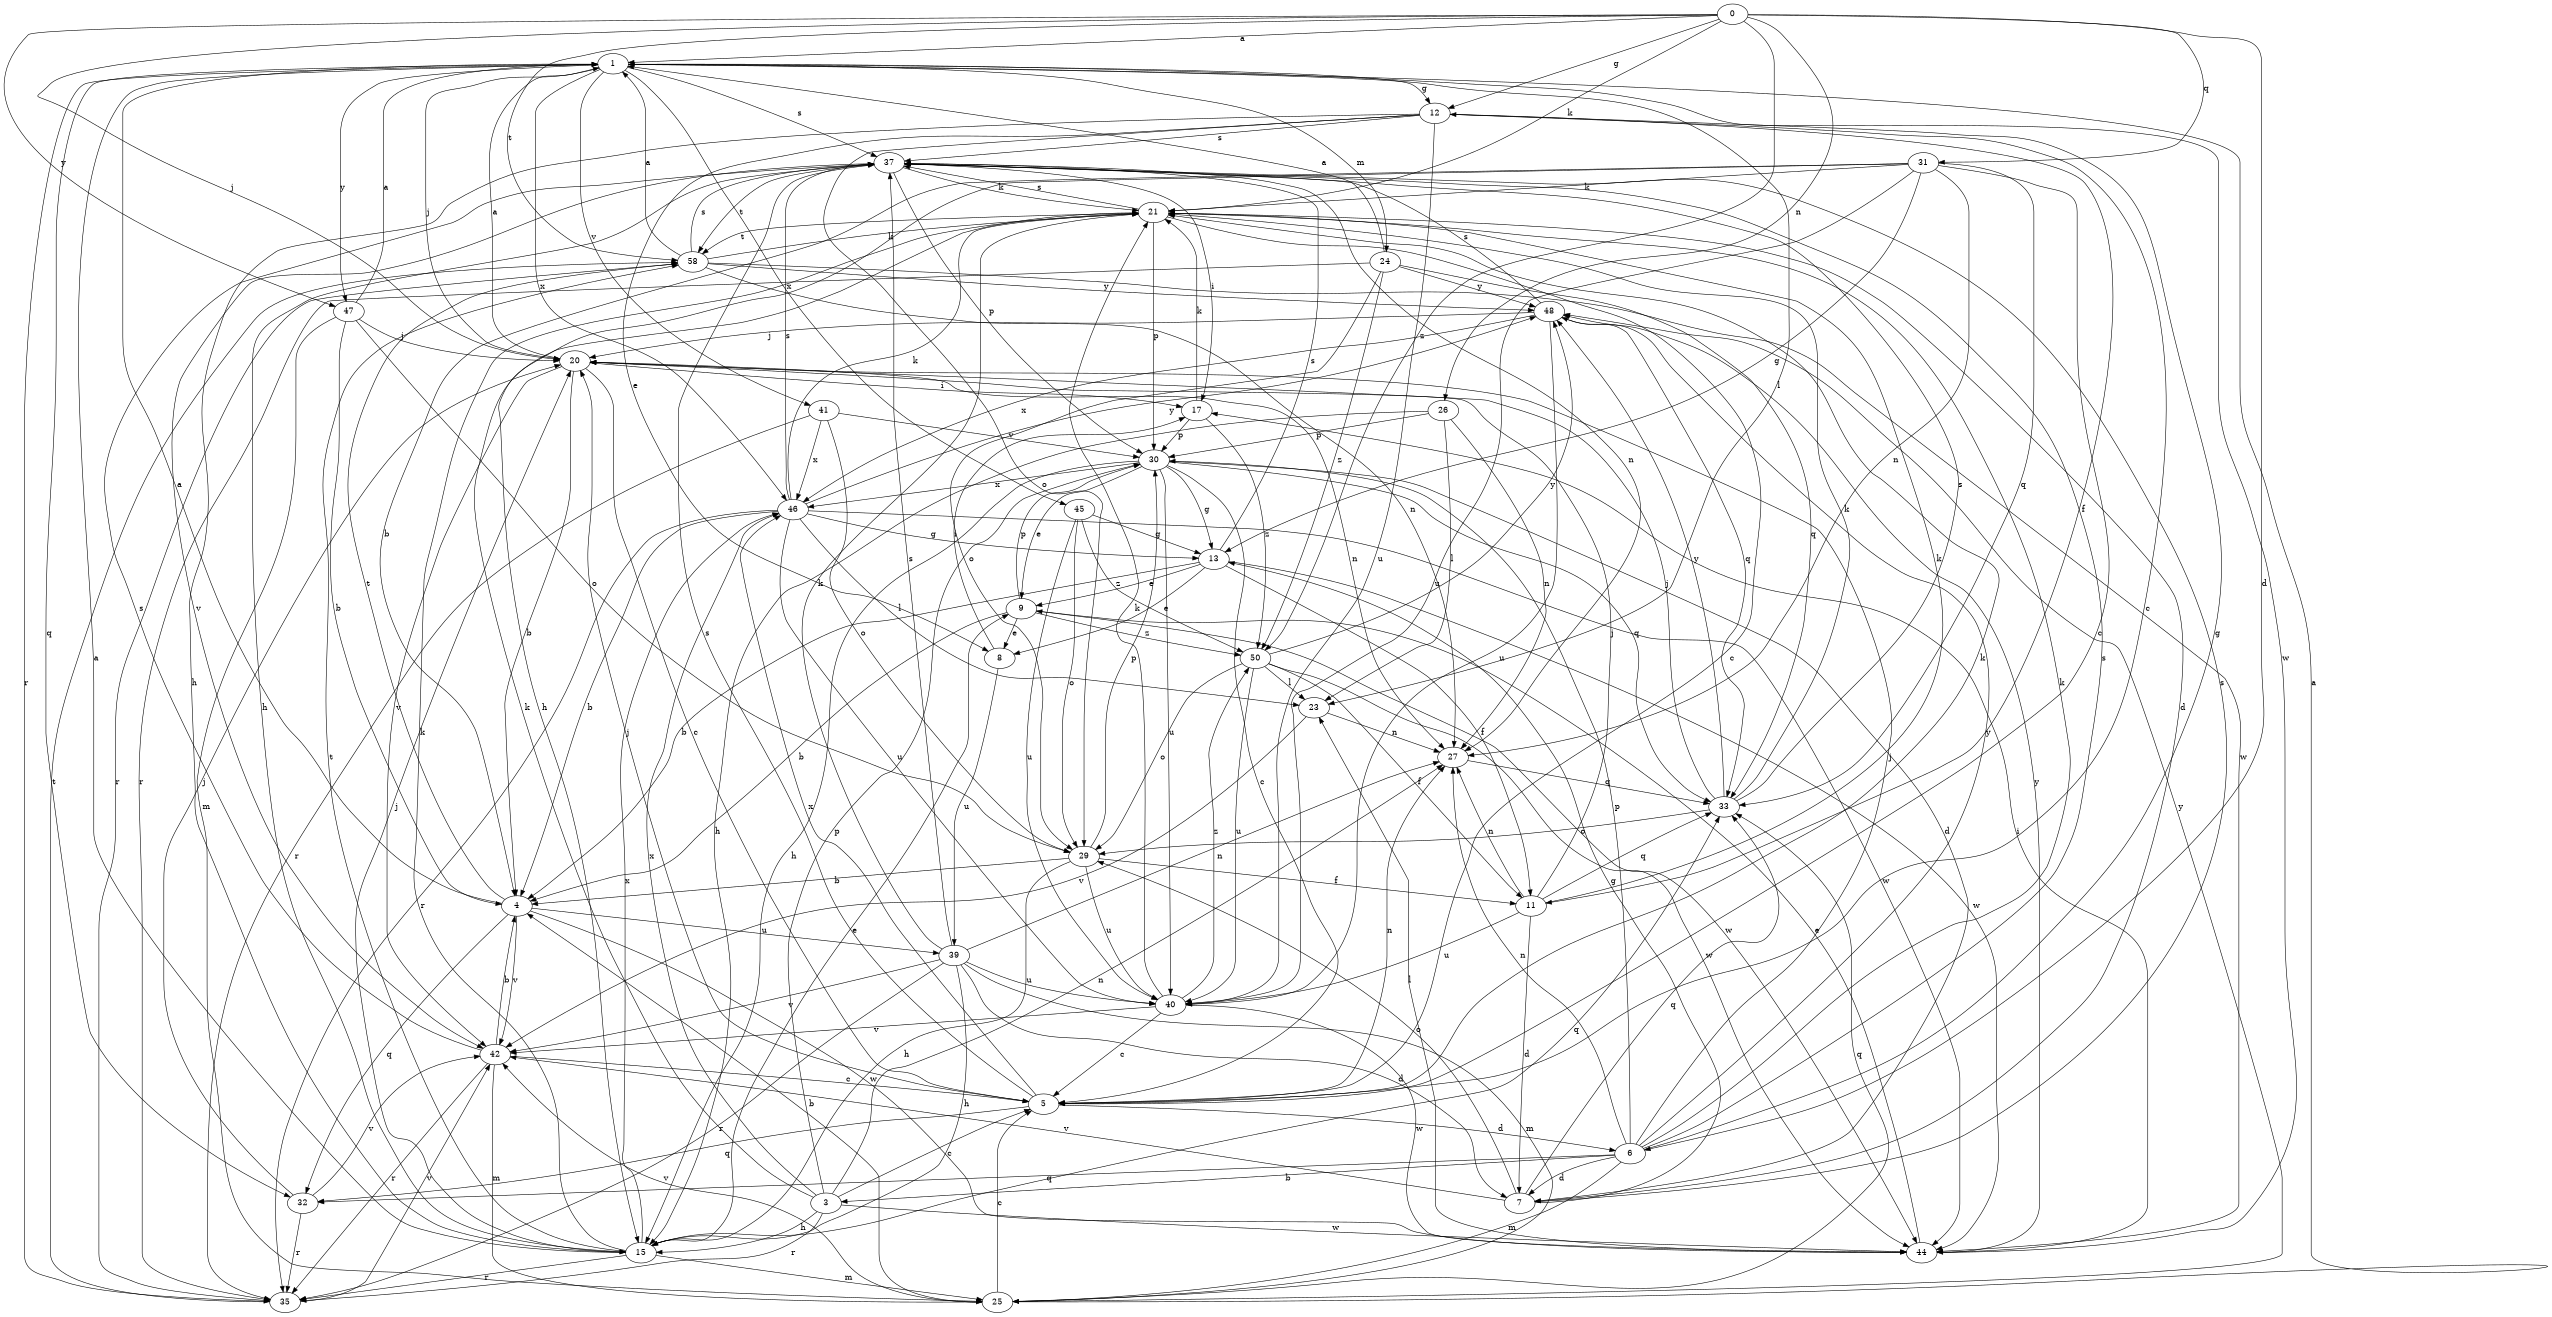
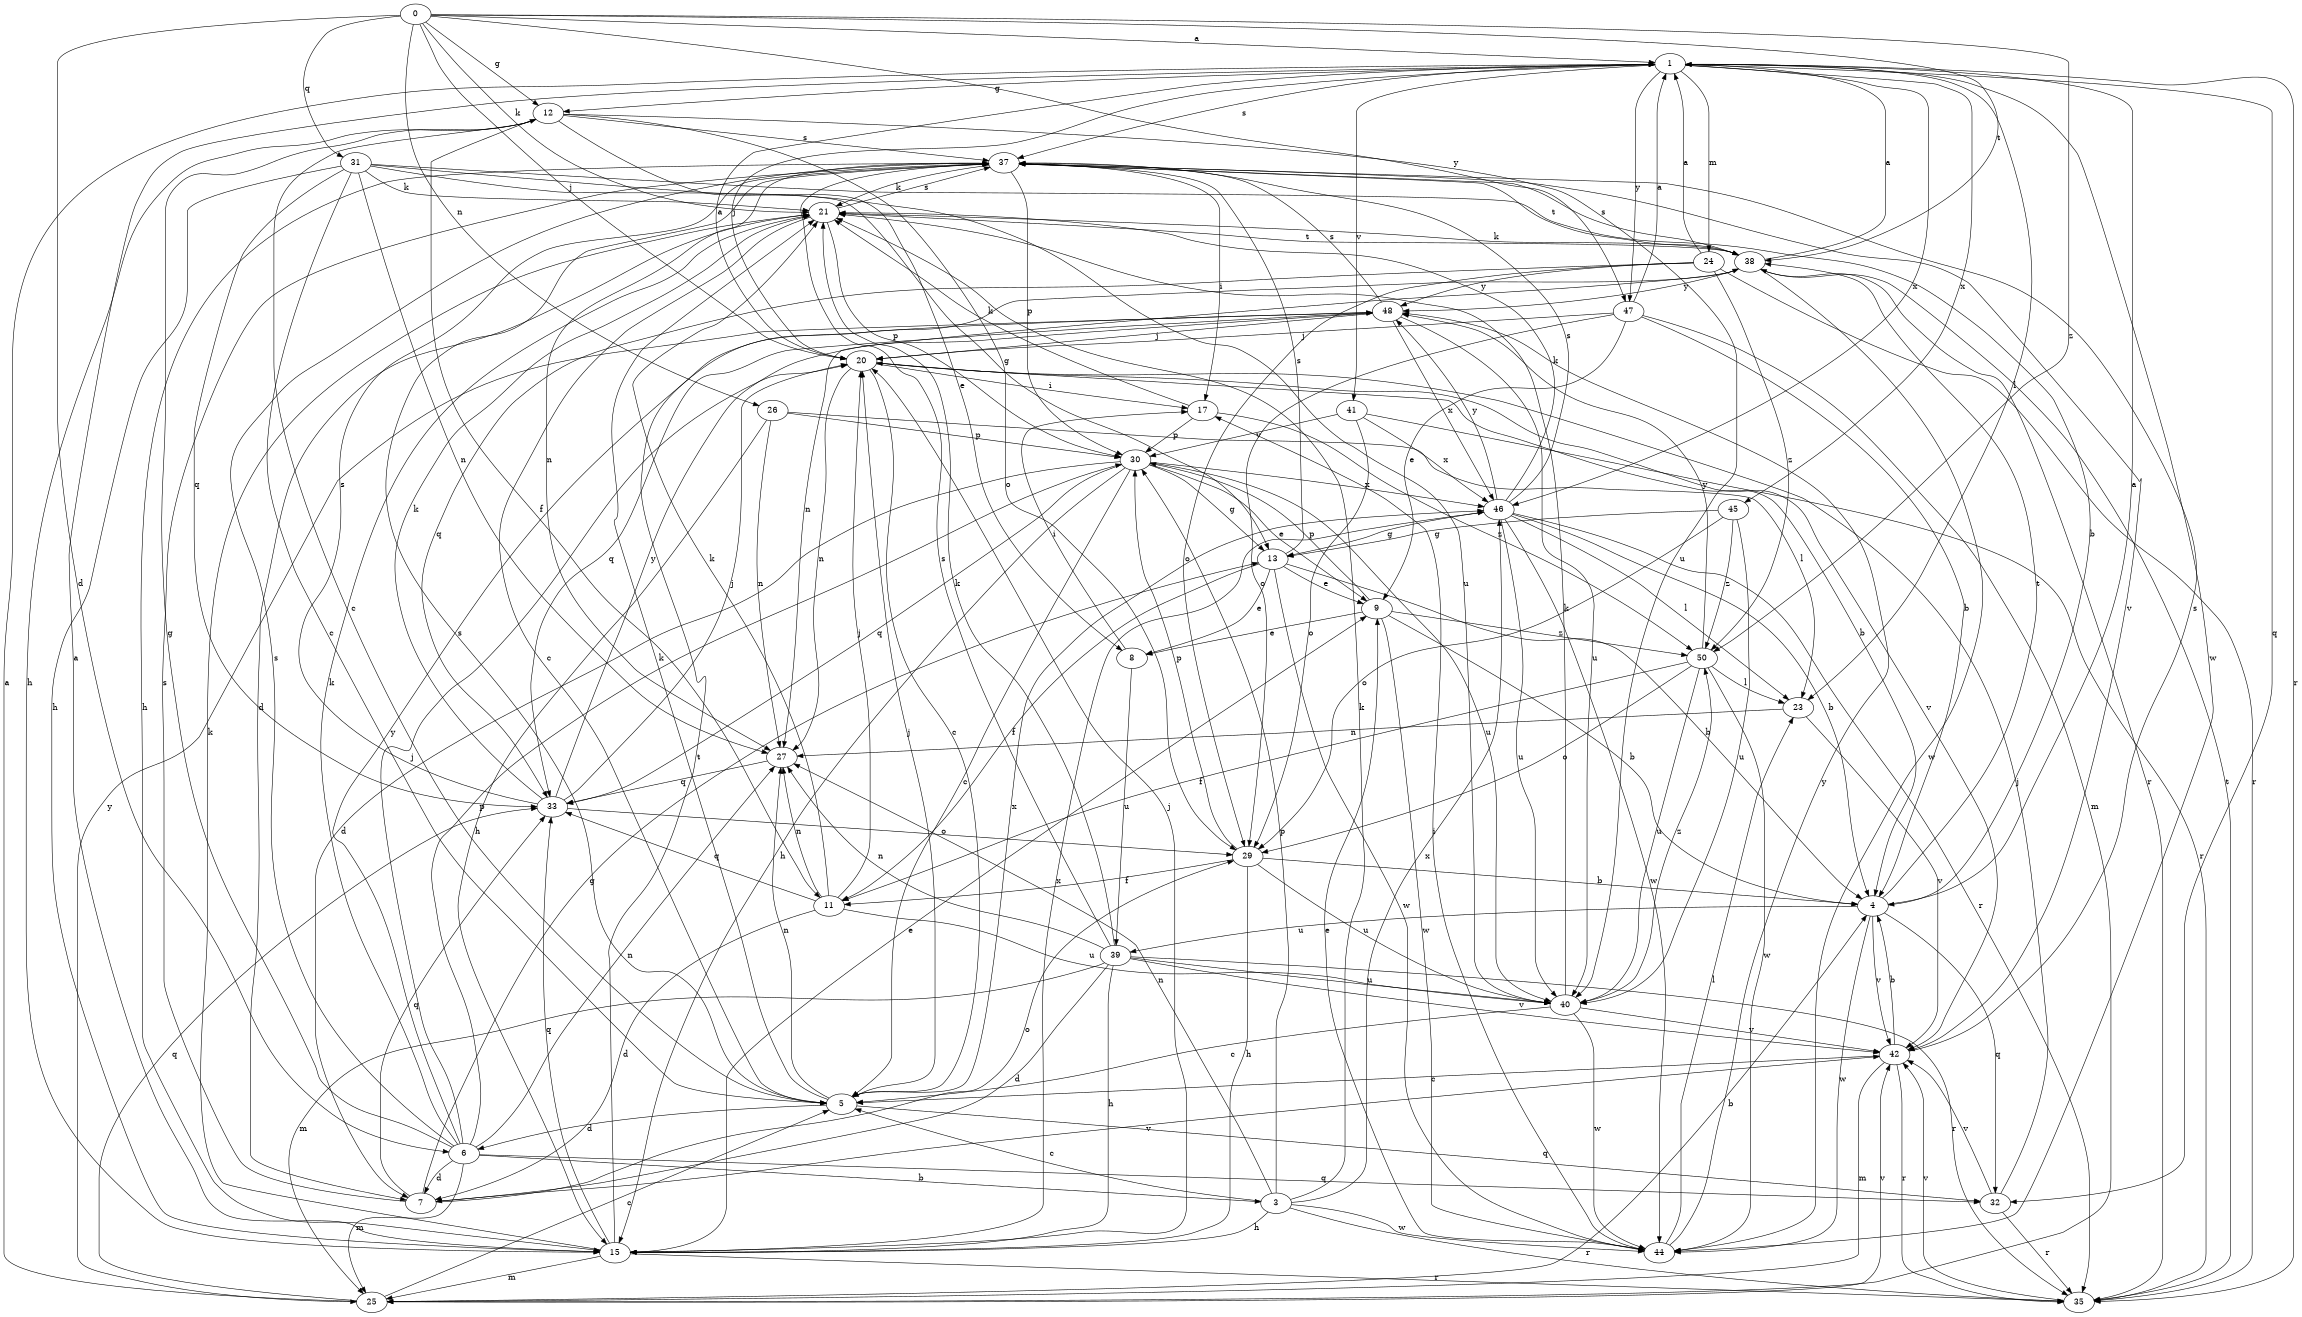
  strict digraph {
    0
    1
    6
    12
    20
    21
    26
    31
-   38 [label=58]
+   38
    47
    50
    23
    24
    32
    35
    37
    41
    44
    45
    46
    3
    27
    30
    7
    25
    48
    5
    15
    29
    8
    11
    40
    4
    42
    17
    13
    33
    9
    39
    0 -> 1 [label=a]
    0 -> 6 [label=d]
    0 -> 12 [label=g]
    0 -> 20 [label=j]
    0 -> 21 [label=k]
    0 -> 26 [label=n]
    0 -> 31 [label=q]
    0 -> 38 [label=t]
    0 -> 47 [label=y]
    0 -> 50 [label=z]
    1 -> 12 [label=g]
    1 -> 20 [label=j]
    1 -> 47 [label=y]
    1 -> 23 [label=l]
    1 -> 24 [label=m]
    1 -> 32 [label=q]
    1 -> 35 [label=r]
    1 -> 37 [label=s]
    1 -> 41 [label=v]
    1 -> 44 [label=w]
    1 -> 45 [label=x]
    1 -> 46 [label=x]
    6 -> 12 [label=g]
    6 -> 20 [label=j]
    6 -> 21 [label=k]
    6 -> 32 [label=q]
    6 -> 37 [label=s]
    6 -> 3 [label=b]
    6 -> 27 [label=n]
    6 -> 30 [label=p]
    6 -> 7 [label=d]
    6 -> 25 [label=m]
    6 -> 48 [label=y]
    12 -> 37 [label=s]
    12 -> 5 [label=c]
    12 -> 15 [label=h]
    12 -> 29 [label=o]
    12 -> 8 [label=e]
    12 -> 11 [label=f]
    12 -> 40 [label=u]
    20 -> 1 [label=a]
    20 -> 27 [label=n]
    20 -> 5 [label=c]
    20 -> 4 [label=b]
    20 -> 42 [label=v]
    20 -> 17 [label=i]
    21 -> 38 [label=t]
    21 -> 37 [label=s]
    21 -> 30 [label=p]
    21 -> 7 [label=d]
    21 -> 5 [label=c]
    26 -> 23 [label=l]
    26 -> 27 [label=n]
    26 -> 30 [label=p]
    26 -> 15 [label=h]
    31 -> 21 [label=k]
    31 -> 27 [label=n]
    31 -> 5 [label=c]
    31 -> 15 [label=h]
    31 -> 40 [label=u]
    31 -> 4 [label=b]
    31 -> 13 [label=g]
    31 -> 33 [label=q]
    38 -> 1 [label=a]
    38 -> 21 [label=k]
    38 -> 35 [label=r]
    38 -> 37 [label=s]
    38 -> 44 [label=w]
    38 -> 27 [label=n]
    38 -> 48 [label=y]
    47 -> 1 [label=a]
    47 -> 20 [label=j]
    47 -> 25 [label=m]
    47 -> 29 [label=o]
    47 -> 4 [label=b]
+   47 -> 9 [label=e]
    50 -> 23 [label=l]
    50 -> 44 [label=w]
    50 -> 48 [label=y]
    50 -> 29 [label=o]
    50 -> 11 [label=f]
    50 -> 40 [label=u]
    23 -> 27 [label=n]
    23 -> 42 [label=v]
    24 -> 1 [label=a]
    24 -> 50 [label=z]
    24 -> 35 [label=r]
    24 -> 48 [label=y]
    24 -> 29 [label=o]
    24 -> 33 [label=q]
    32 -> 20 [label=j]
    32 -> 35 [label=r]
    32 -> 42 [label=v]
    35 -> 38 [label=t]
    35 -> 42 [label=v]
    37 -> 21 [label=k]
    37 -> 38 [label=t]
    37 -> 27 [label=n]
    37 -> 30 [label=p]
    37 -> 15 [label=h]
    37 -> 42 [label=v]
    37 -> 17 [label=i]
    41 -> 35 [label=r]
    41 -> 46 [label=x]
    41 -> 30 [label=v]
    41 -> 29 [label=o]
    44 -> 23 [label=l]
    44 -> 48 [label=y]
    44 -> 17 [label=i]
    44 -> 9 [label=e]
    45 -> 50 [label=z]
    45 -> 29 [label=o]
    45 -> 40 [label=u]
    45 -> 13 [label=g]
    46 -> 21 [label=k]
    46 -> 23 [label=l]
    46 -> 35 [label=r]
    46 -> 37 [label=s]
    46 -> 44 [label=w]
    46 -> 48 [label=y]
    46 -> 40 [label=u]
    46 -> 4 [label=b]
    46 -> 13 [label=g]
    3 -> 21 [label=k]
    3 -> 35 [label=r]
    3 -> 44 [label=w]
    3 -> 46 [label=x]
    3 -> 27 [label=n]
    3 -> 30 [label=p]
    3 -> 5 [label=c]
    3 -> 15 [label=h]
    27 -> 33 [label=q]
    30 -> 46 [label=x]
    30 -> 7 [label=d]
    30 -> 5 [label=c]
    30 -> 15 [label=h]
    30 -> 40 [label=u]
    30 -> 13 [label=g]
    30 -> 33 [label=q]
    30 -> 9 [label=e]
    7 -> 37 [label=s]
    7 -> 29 [label=o]
    7 -> 42 [label=v]
    7 -> 13 [label=g]
    7 -> 33 [label=q]
    25 -> 1 [label=a]
-   25 -> 48 [label=y]
+   48 -> 25 [label=y]
    25 -> 5 [label=c]
    25 -> 4 [label=b]
    25 -> 42 [label=v]
    25 -> 33 [label=q]
    48 -> 20 [label=j]
    48 -> 37 [label=s]
    48 -> 46 [label=x]
    48 -> 40 [label=u]
    48 -> 33 [label=q]
    5 -> 6 [label=d]
    5 -> 20 [label=j]
    5 -> 21 [label=k]
    5 -> 32 [label=q]
    5 -> 37 [label=s]
    5 -> 46 [label=x]
    5 -> 27 [label=n]
    15 -> 1 [label=a]
    15 -> 20 [label=j]
    15 -> 21 [label=k]
    15 -> 38 [label=t]
    15 -> 35 [label=r]
    15 -> 46 [label=x]
    15 -> 25 [label=m]
    15 -> 33 [label=q]
    15 -> 9 [label=e]
    29 -> 30 [label=p]
    29 -> 15 [label=h]
    29 -> 11 [label=f]
    29 -> 40 [label=u]
    29 -> 4 [label=b]
    8 -> 17 [label=i]
    8 -> 39 [label=u]
    11 -> 20 [label=j]
    11 -> 21 [label=k]
    11 -> 27 [label=n]
    11 -> 7 [label=d]
    11 -> 40 [label=u]
    11 -> 33 [label=q]
    40 -> 21 [label=k]
    40 -> 50 [label=z]
    40 -> 44 [label=w]
    40 -> 5 [label=c]
    40 -> 42 [label=v]
    4 -> 1 [label=a]
    4 -> 38 [label=t]
    4 -> 32 [label=q]
    4 -> 44 [label=w]
    4 -> 42 [label=v]
    4 -> 39 [label=u]
    42 -> 35 [label=r]
    42 -> 37 [label=s]
    42 -> 25 [label=m]
    42 -> 5 [label=c]
    42 -> 4 [label=b]
    17 -> 21 [label=k]
    17 -> 50 [label=z]
    17 -> 30 [label=p]
    13 -> 37 [label=s]
    13 -> 44 [label=w]
    13 -> 8 [label=e]
    13 -> 11 [label=f]
    13 -> 4 [label=b]
    13 -> 9 [label=e]
    33 -> 20 [label=j]
    33 -> 21 [label=k]
    33 -> 37 [label=s]
    33 -> 48 [label=y]
    33 -> 29 [label=o]
    9 -> 50 [label=z]
    9 -> 44 [label=w]
    9 -> 30 [label=p]
    9 -> 8 [label=e]
    9 -> 4 [label=b]
    39 -> 21 [label=k]
    39 -> 35 [label=r]
    39 -> 37 [label=s]
    39 -> 27 [label=n]
    39 -> 7 [label=d]
    39 -> 25 [label=m]
    39 -> 15 [label=h]
    39 -> 40 [label=u]
    39 -> 42 [label=v]
  }
